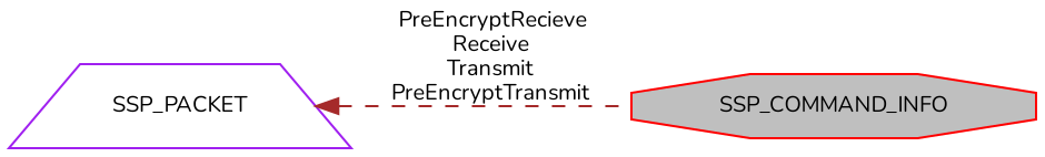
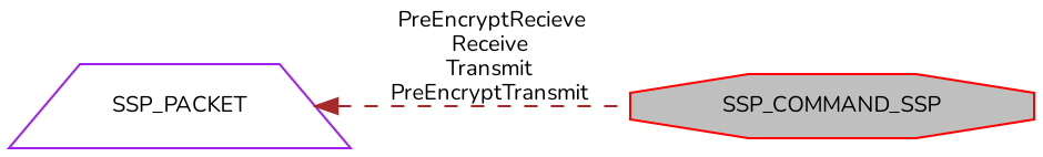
  digraph {
    rankdir=LR
    fontname=Nunito
    node [fontname=Nunito fontsize=10 style=filled]
-   n1 [color=red fillcolor=grey75 fontcolor=black height=0.2 label=SSP_COMMAND_INFO shape=octagon width=0.4]
+   n1 [color=red fillcolor=grey75 fontcolor=black height=0.2 label=SSP_COMMAND_SSP shape=octagon width=0.4]
    n2 [color=purple fillcolor=white height=0.2 label=SSP_PACKET shape=trapezium width=0.4]
    n2 -> n1 [color=brown dir=back fontname=Nunito fontsize=10 label=" PreEncryptRecieve\nReceive\nTransmit\nPreEncryptTransmit" labelfontname=Helvetica labelfontsize=10 style=dashed]
  }
